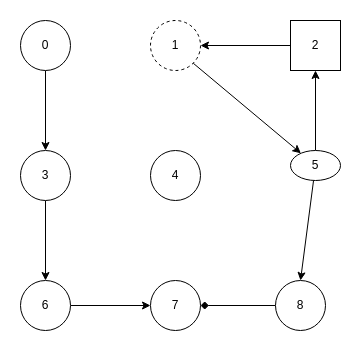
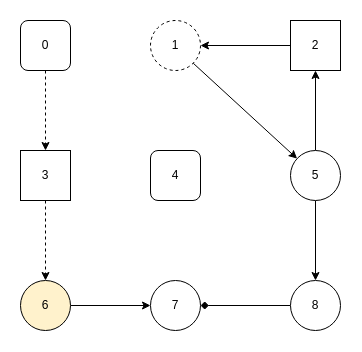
  <mxCell id="0" />
  <mxCell id="1" parent="0" />
- <mxCell id="2" style="edgeStyle=orthogonalEdgeStyle;rounded=0;orthogonalLoop=1;jettySize=auto;html=1;entryX=0.5;entryY=0;entryDx=0;entryDy=0;" parent="1" source="3" target="9" edge="1"><mxGeometry relative="1" as="geometry" /></mxCell>
- <mxCell id="3" value="0" style="ellipse;whiteSpace=wrap;html=1;aspect=fixed;" parent="1" vertex="1"><mxGeometry x="20" y="20" width="50" height="50" as="geometry" /></mxCell>
+ <mxCell id="2" style="edgeStyle=orthogonalEdgeStyle;rounded=0;orthogonalLoop=1;jettySize=auto;html=1;entryX=0.5;entryY=0;entryDx=0;entryDy=0;dashed=1;" parent="1" source="3" target="9" edge="1"><mxGeometry relative="1" as="geometry" /></mxCell>
+ <mxCell id="3" value="0" style="whiteSpace=wrap;html=1;aspect=fixed;rounded=1;" parent="1" vertex="1"><mxGeometry x="20" y="20" width="50" height="50" as="geometry" /></mxCell>
  <mxCell id="4" style="edgeStyle=none;rounded=0;orthogonalLoop=1;jettySize=auto;html=1;exitX=1;exitY=1;exitDx=0;exitDy=0;" parent="1" source="5" target="13" edge="1"><mxGeometry relative="1" as="geometry" /></mxCell>
  <mxCell id="5" value="1" style="ellipse;whiteSpace=wrap;html=1;aspect=fixed;dashed=1;" parent="1" vertex="1"><mxGeometry x="150" y="20" width="50" height="50" as="geometry" /></mxCell>
  <mxCell id="6" style="edgeStyle=none;rounded=0;orthogonalLoop=1;jettySize=auto;html=1;entryX=1;entryY=0.5;entryDx=0;entryDy=0;" parent="1" source="7" target="5" edge="1"><mxGeometry relative="1" as="geometry" /></mxCell>
  <mxCell id="7" value="2" style="whiteSpace=wrap;html=1;aspect=fixed;rounded=0;" parent="1" vertex="1"><mxGeometry x="290" y="20" width="50" height="50" as="geometry" /></mxCell>
- <mxCell id="8" style="edgeStyle=orthogonalEdgeStyle;rounded=0;orthogonalLoop=1;jettySize=auto;html=1;entryX=0.5;entryY=0;entryDx=0;entryDy=0;" parent="1" source="9" target="15" edge="1"><mxGeometry relative="1" as="geometry" /></mxCell>
- <mxCell id="9" value="3" style="ellipse;whiteSpace=wrap;html=1;aspect=fixed;" parent="1" vertex="1"><mxGeometry x="20" y="150" width="50" height="50" as="geometry" /></mxCell>
- <mxCell id="10" value="4" style="ellipse;whiteSpace=wrap;html=1;aspect=fixed;" parent="1" vertex="1"><mxGeometry x="150" y="150" width="50" height="50" as="geometry" /></mxCell>
+ <mxCell id="8" style="edgeStyle=orthogonalEdgeStyle;rounded=0;orthogonalLoop=1;jettySize=auto;html=1;entryX=0.5;entryY=0;entryDx=0;entryDy=0;dashed=1;" parent="1" source="9" target="15" edge="1"><mxGeometry relative="1" as="geometry" /></mxCell>
+ <mxCell id="9" value="3" style="whiteSpace=wrap;html=1;aspect=fixed;rounded=0;" parent="1" vertex="1"><mxGeometry x="20" y="150" width="50" height="50" as="geometry" /></mxCell>
+ <mxCell id="10" value="4" style="whiteSpace=wrap;html=1;aspect=fixed;rounded=1;" parent="1" vertex="1"><mxGeometry x="150" y="150" width="50" height="50" as="geometry" /></mxCell>
  <mxCell id="11" style="edgeStyle=none;rounded=0;orthogonalLoop=1;jettySize=auto;html=1;entryX=0.5;entryY=0;entryDx=0;entryDy=0;" parent="1" source="13" target="18" edge="1"><mxGeometry relative="1" as="geometry" /></mxCell>
  <mxCell id="12" style="edgeStyle=none;rounded=0;orthogonalLoop=1;jettySize=auto;html=1;entryX=0.5;entryY=1;entryDx=0;entryDy=0;" parent="1" source="13" target="7" edge="1"><mxGeometry relative="1" as="geometry" /></mxCell>
- <mxCell id="13" value="5" style="ellipse;whiteSpace=wrap;html=1;aspect=fixed;" parent="1" vertex="1"><mxGeometry x="290" y="150" width="50" height="30" as="geometry" /></mxCell>
+ <mxCell id="13" value="5" style="ellipse;whiteSpace=wrap;html=1;aspect=fixed;" parent="1" vertex="1"><mxGeometry x="290" y="150" width="50" height="50" as="geometry" /></mxCell>
  <mxCell id="14" style="edgeStyle=orthogonalEdgeStyle;rounded=0;orthogonalLoop=1;jettySize=auto;html=1;entryX=0;entryY=0.5;entryDx=0;entryDy=0;" parent="1" source="15" target="16" edge="1"><mxGeometry relative="1" as="geometry" /></mxCell>
- <mxCell id="15" value="6" style="ellipse;whiteSpace=wrap;html=1;aspect=fixed;" parent="1" vertex="1"><mxGeometry x="20" y="280" width="50" height="50" as="geometry" /></mxCell>
+ <mxCell id="15" value="6" style="ellipse;whiteSpace=wrap;html=1;aspect=fixed;fillColor=#fff2cc;" parent="1" vertex="1"><mxGeometry x="20" y="280" width="50" height="50" as="geometry" /></mxCell>
  <mxCell id="16" value="7" style="ellipse;whiteSpace=wrap;html=1;aspect=fixed;" parent="1" vertex="1"><mxGeometry x="150" y="280" width="50" height="50" as="geometry" /></mxCell>
  <mxCell id="17" style="edgeStyle=none;rounded=0;orthogonalLoop=1;jettySize=auto;html=1;entryX=1;entryY=0.5;entryDx=0;entryDy=0;endArrow=diamond;" parent="1" source="18" target="16" edge="1"><mxGeometry relative="1" as="geometry" /></mxCell>
- <mxCell id="18" value="8" style="ellipse;whiteSpace=wrap;html=1;aspect=fixed;" parent="1" vertex="1"><mxGeometry x="275" y="280" width="50" height="50" as="geometry" /></mxCell>
+ <mxCell id="18" value="8" style="ellipse;whiteSpace=wrap;html=1;aspect=fixed;" parent="1" vertex="1"><mxGeometry x="290" y="280" width="50" height="50" as="geometry" /></mxCell>
